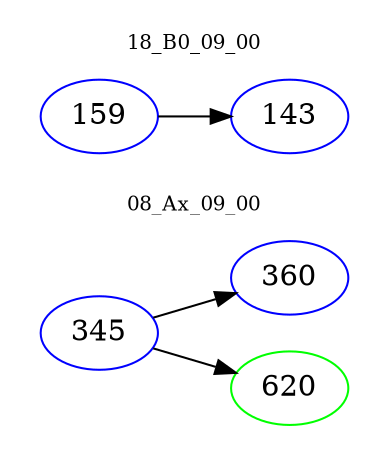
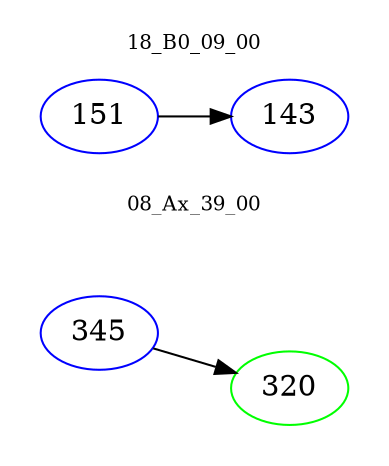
  digraph {
    rankdir=LR
    node [color=blue]
    edge [color=black]
    n1 [label=345]
-   n2 [color=green label=620]
-   n3 [label=360]
-   n4 [label=159]
+   n2 [color=green label=320]
+   n4 [label=151]
    n5 [label=143]
    subgraph cluster_1 {
      color=white
      fontsize=10
-     label="08_Ax_09_00"
+     label="08_Ax_39_00"
      n1
      n2
-     n3
    }
    subgraph cluster_2 {
      color=white
      fontsize=10
      label="18_B0_09_00"
      n4
      n5
    }
    n1 -> n2
-   n1 -> n3
    n4 -> n5
  }
